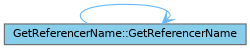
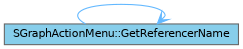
  digraph {
    rankdir=LR
-   n1 [color=gray40 fillcolor=skyblue fontcolor=black fontname=Helvetica fontsize=10 height=0.2 label="GetReferencerName::GetReferencerName" shape=box style=filled width=0.4]
+   n1 [color=gray40 fillcolor=skyblue fontcolor=black fontname=Helvetica fontsize=10 height=0.2 label="SGraphActionMenu::GetReferencerName" shape=box style=filled width=0.4]
    n1 -> n1 [color=steelblue1 fontname=Helvetica fontsize=10 labelfontname=Helvetica labelfontsize=10 style=solid arrowhead=vee]
  }
